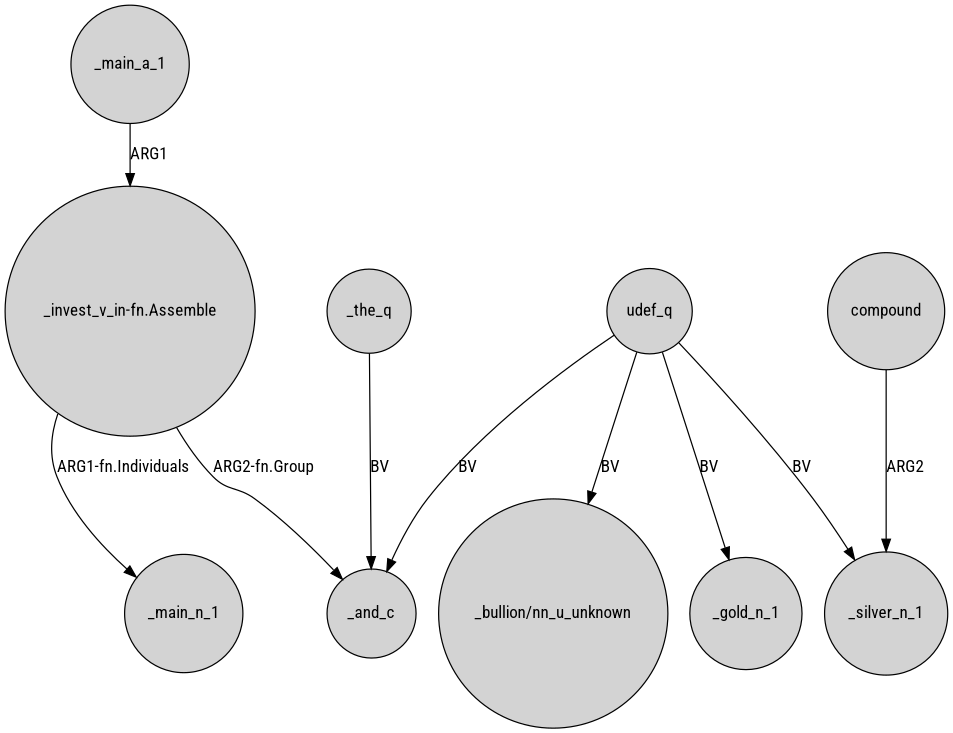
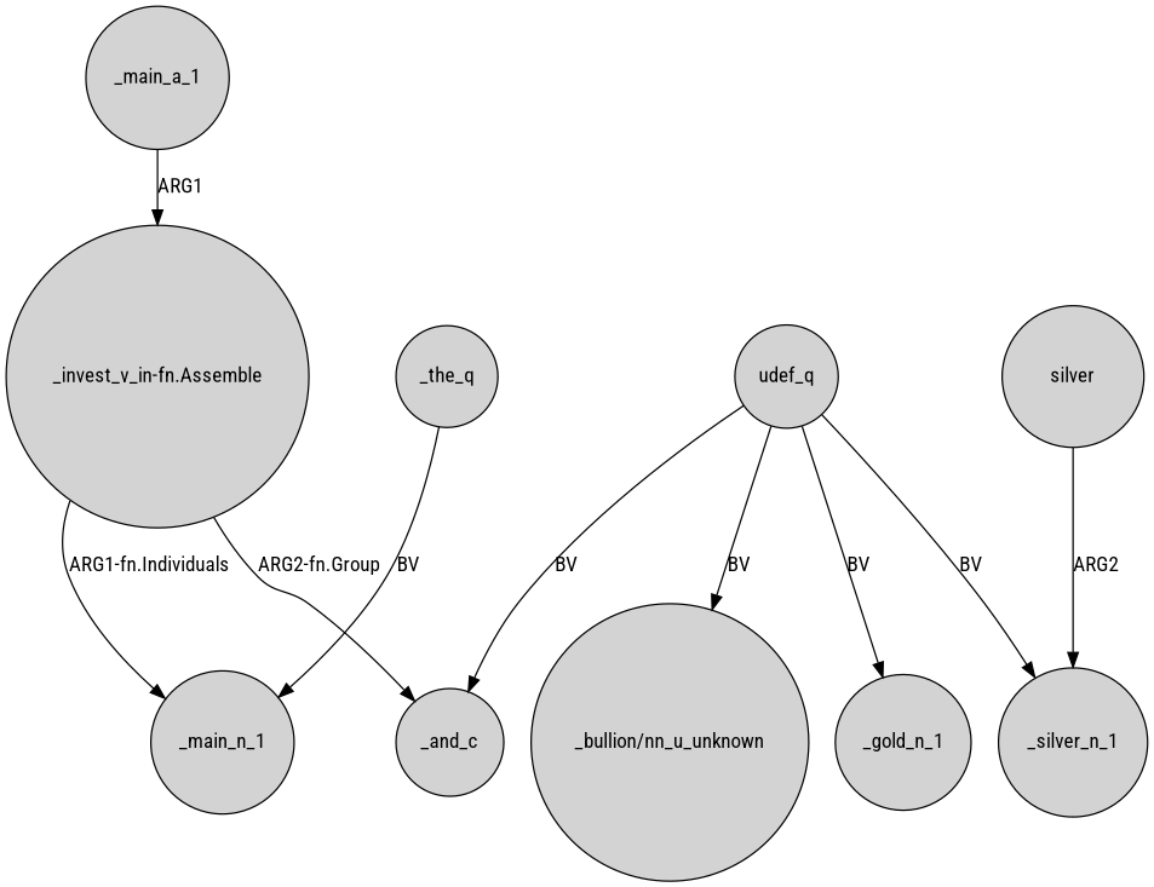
  digraph {
    fontname="Roboto Condensed"
    node [fontname="Roboto Condensed" shape=circle style=filled]
    edge [fontname="Roboto Condensed"]
    n1 [label=_main_n_1]
    "_invest_v_in-fn.Assemble"
    _and_c
    udef_q
    "_bullion/nn_u_unknown"
    _gold_n_1
    _silver_n_1
-   compound
+   compound [label=silver]
    _the_q
    _main_a_1
    "_invest_v_in-fn.Assemble" -> n1 [label="ARG1-fn.Individuals"]
    "_invest_v_in-fn.Assemble" -> _and_c [label="ARG2-fn.Group"]
    udef_q -> _and_c [label=BV]
    udef_q -> "_bullion/nn_u_unknown" [label=BV]
    udef_q -> _gold_n_1 [label=BV]
    udef_q -> _silver_n_1 [label=BV]
    compound -> _silver_n_1 [label=ARG2]
-   _the_q -> _and_c [label=BV]
+   _the_q -> n1 [label=BV]
    _main_a_1 -> "_invest_v_in-fn.Assemble" [label=ARG1]
  }
